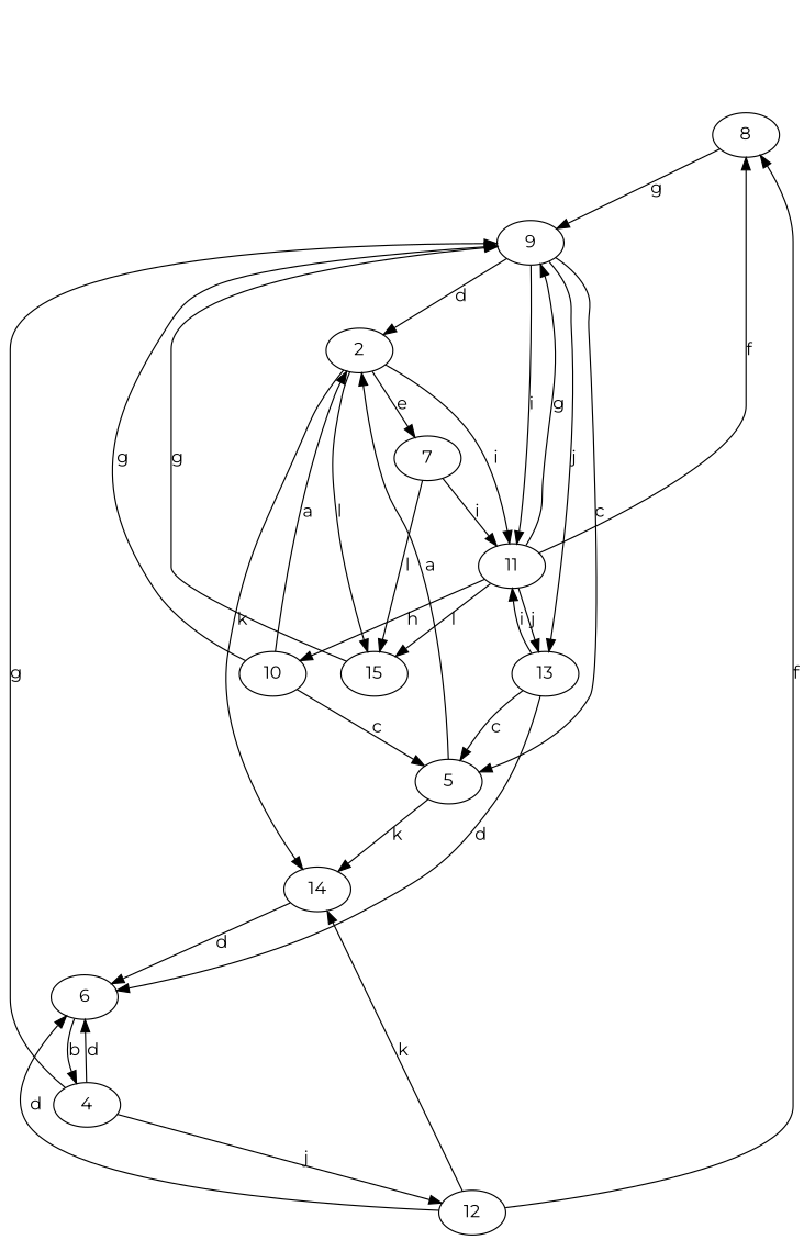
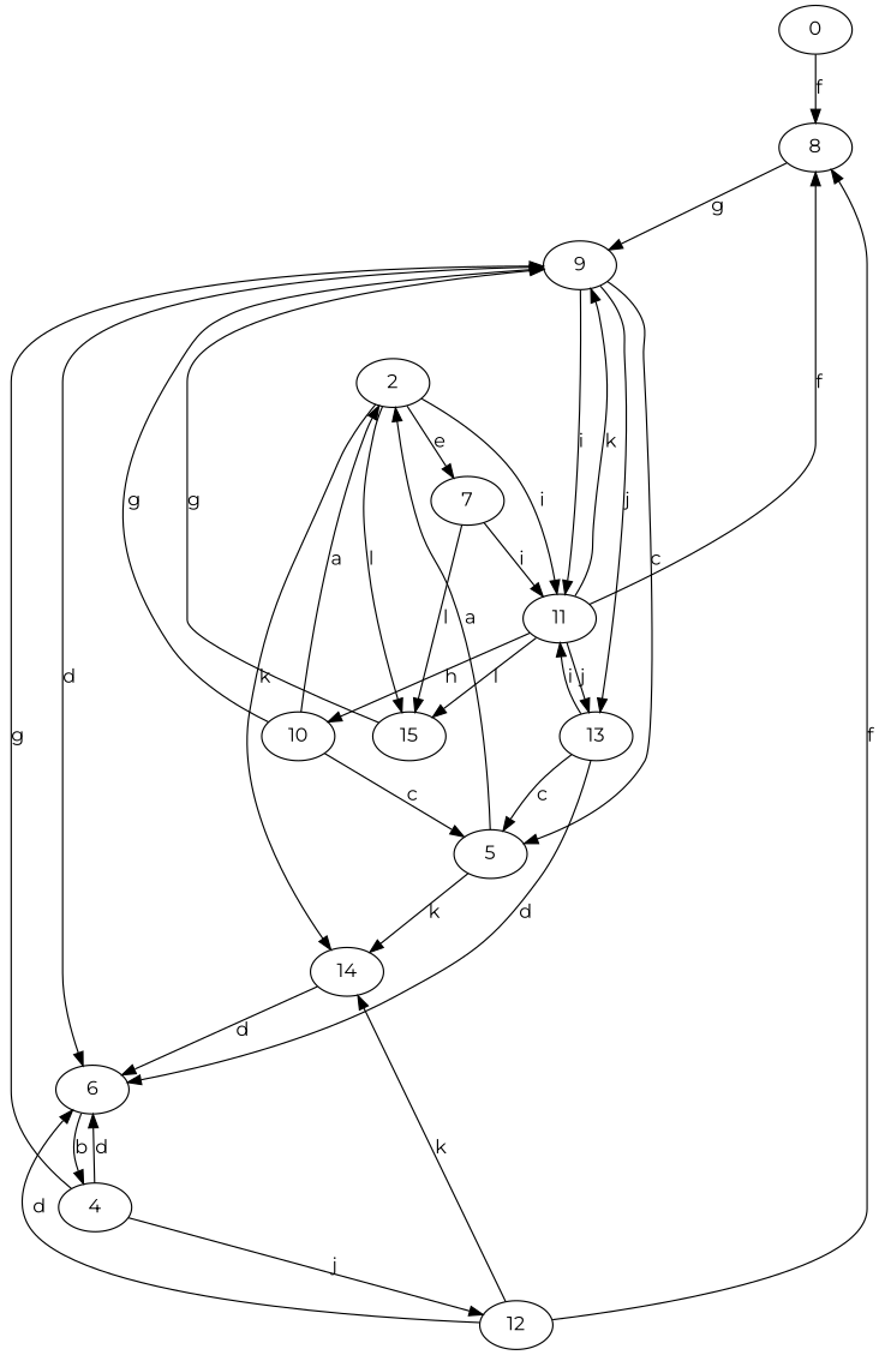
  strict digraph {
    fontname=Montserrat
    node [fontname=Montserrat]
    edge [fontname=Montserrat]
+   0
    8
    9
    n4 [label=2]
    7
    11
    14
    15
    13
    10
    6
    4
    12
    5
+   0 -> 8 [label=f]
    8 -> 9 [label=g]
    9 -> 11 [label=i]
    9 -> 13 [label=j]
-   9 -> n4 [label=d]
+   9 -> 6 [label=d]
    9 -> 5 [label=c]
    n4 -> 7 [label=e]
    n4 -> 11 [label=i]
    n4 -> 14 [label=k]
    n4 -> 15 [label=l]
    7 -> 11 [label=i]
    7 -> 15 [label=l]
    11 -> 8 [label=f]
-   11 -> 9 [label=g]
+   11 -> 9 [label=k]
    11 -> 15 [label=l]
    11 -> 13 [label=j]
    11 -> 10 [label=h]
    14 -> 6 [label=d]
    15 -> 9 [label=g]
    13 -> 11 [label=i]
    13 -> 6 [label=d]
    13 -> 5 [label=c]
    10 -> 9 [label=g]
    10 -> n4 [label=a]
    10 -> 5 [label=c]
    6 -> 4 [label=b]
    4 -> 9 [label=g]
    4 -> 6 [label=d]
    4 -> 12 [label=j]
    12 -> 8 [label=f]
    12 -> 14 [label=k]
    12 -> 6 [label=d]
    5 -> n4 [label=a]
    5 -> 14 [label=k]
  }
